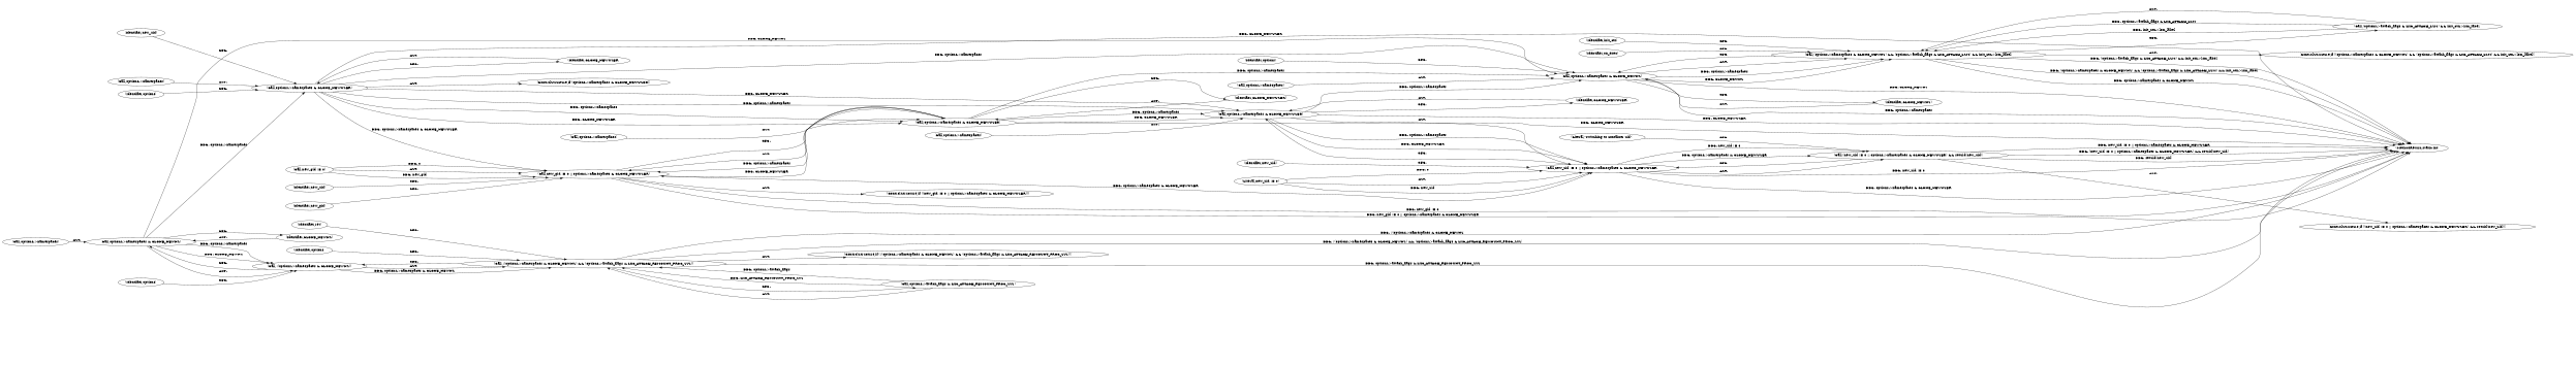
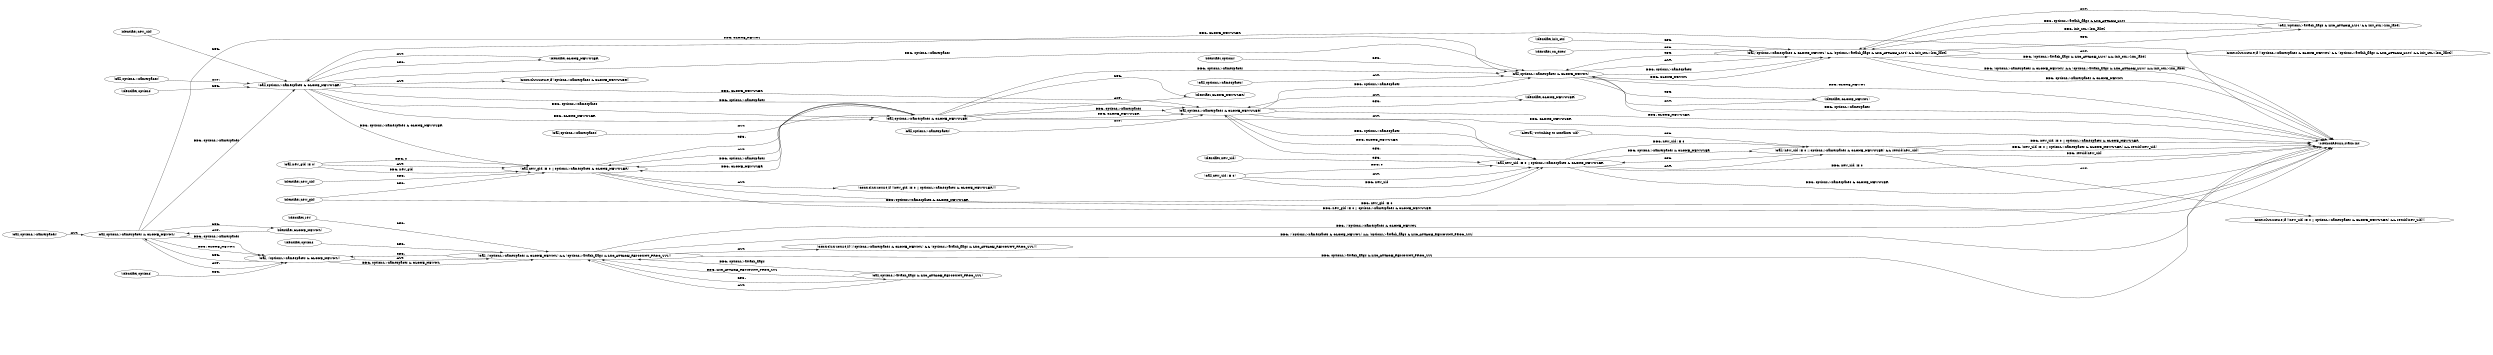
  digraph {
    rankdir=LR
    n1 [label="(Call,options->namespaces & CLONE_NEWNS)"]
    n2 [label="(Call,!(options->namespaces & CLONE_NEWNS))"]
    n3 [label="(Call,options->namespaces & CLONE_NEWUSER)"]
    n4 [label="(Call,options->namespaces & CLONE_NEWNS)"]
    n5 [label="(Identifier,CLONE_NEWNS)"]
    n6 [label="(Call,!(options->namespaces & CLONE_NEWNS) && (options->attach_flags & LXC_ATTACH_REMOUNT_PROC_SYS))"]
    n7 [label="(MethodReturn,static int)"]
    n8 [label="(Call,new_gid != 0 || options->namespaces & CLONE_NEWUSER)"]
    n9 [label="(Call,options->namespaces & CLONE_NEWUSER)"]
    n10 [label="(Call,options->namespaces & CLONE_NEWUSER)"]
    n11 [label="(ControlStructure,if (options->namespaces & CLONE_NEWUSER))"]
    n12 [label="(Identifier,CLONE_NEWUSER)"]
    n13 [label="(Call,(options->namespaces & CLONE_NEWNS) && (options->attach_flags & LXC_ATTACH_LSM) && init_ctx->lsm_label)"]
    n14 [label="(Identifier,CLONE_NEWNS)"]
    n15 [label="(Call,options->attach_flags & LXC_ATTACH_REMOUNT_PROC_SYS)"]
    n16 [label="(ControlStructure,if (!(options->namespaces & CLONE_NEWNS) && (options->attach_flags & LXC_ATTACH_REMOUNT_PROC_SYS)))"]
    n17 [label="(Call,new_uid != 0 || options->namespaces & CLONE_NEWUSER)"]
    n18 [label="(ControlStructure,if ((new_gid != 0 || options->namespaces & CLONE_NEWUSER)))"]
    n19 [label="(Identifier,CLONE_NEWUSER)"]
    n20 [label="(Identifier,CLONE_NEWUSER)"]
    n21 [label="(Call,(new_uid != 0 || options->namespaces & CLONE_NEWUSER) && setuid(new_uid))"]
    n22 [label="(Call,new_gid != 0)"]
    n23 [label="(ControlStructure,if ((new_uid != 0 || options->namespaces & CLONE_NEWUSER) && setuid(new_uid)))"]
-   n24 [label="(Literal,new_uid != 0)"]
+   n24 [label="(Call,new_uid != 0)"]
    n25 [label="(ControlStructure,if ((options->namespaces & CLONE_NEWNS) && (options->attach_flags & LXC_ATTACH_LSM) && init_ctx->lsm_label))"]
    n26 [label="(Call,(options->attach_flags & LXC_ATTACH_LSM) && init_ctx->lsm_label)"]
    n27 [label="(Call,options->namespaces)"]
    n28 [label="(Call,options->namespaces)"]
    n29 [label="(Identifier,new_gid)"]
    n30 [label="(Literal,\"switching to container uid\")"]
    n31 [label="(Identifier,options)"]
    n32 [label="(Call,options->namespaces)"]
    n33 [label="(Identifier,new_uid)"]
    n34 [label="(Call,options->namespaces)"]
    n35 [label="(Identifier,on_exec)"]
    n36 [label="(Call,options->namespaces)"]
    n37 [label="(Identifier,ret)"]
    n38 [label="(Identifier,new_uid)"]
    n39 [label="(Identifier,init_ctx)"]
    n40 [label="(Identifier,options)"]
    n41 [label="(Identifier,options)"]
    n42 [label="(Identifier,options)"]
    n43 [label="(Identifier,new_uid)"]
    n1 -> n2 [label="AST: "]
    n1 -> n2 [label="DDG: options->namespaces"]
    n1 -> n2 [label="DDG: CLONE_NEWNS"]
    n1 -> n3 [label="DDG: options->namespaces"]
    n1 -> n4 [label="DDG: CLONE_NEWNS"]
    n1 -> n5 [label="CFG: "]
    n2 -> n1 [label="CFG: "]
    n2 -> n6 [label="AST: "]
    n2 -> n6 [label="DDG: options->namespaces & CLONE_NEWNS"]
    n3 -> n4 [label="DDG: options->namespaces"]
    n3 -> n7 [label="DDG: CLONE_NEWUSER"]
    n3 -> n8 [label="DDG: options->namespaces & CLONE_NEWUSER"]
    n3 -> n9 [label="DDG: options->namespaces"]
    n3 -> n9 [label="DDG: CLONE_NEWUSER"]
    n3 -> n10 [label="DDG: options->namespaces"]
    n3 -> n10 [label="DDG: CLONE_NEWUSER"]
    n3 -> n11 [label="AST: "]
    n3 -> n12 [label="CFG: "]
    n4 -> n7 [label="DDG: options->namespaces"]
    n4 -> n7 [label="DDG: CLONE_NEWNS"]
    n4 -> n13 [label="AST: "]
    n4 -> n13 [label="DDG: options->namespaces"]
    n4 -> n13 [label="DDG: CLONE_NEWNS"]
    n4 -> n14 [label="CFG: "]
    n5 -> n1 [label="AST: "]
    n6 -> n2 [label="CFG: "]
    n6 -> n7 [label="DDG: !(options->namespaces & CLONE_NEWNS)"]
    n6 -> n7 [label="DDG: !(options->namespaces & CLONE_NEWNS) && (options->attach_flags & LXC_ATTACH_REMOUNT_PROC_SYS)"]
    n6 -> n7 [label="DDG: options->attach_flags & LXC_ATTACH_REMOUNT_PROC_SYS"]
    n6 -> n15 [label="CFG: "]
    n6 -> n16 [label="AST: "]
    n8 -> n7 [label="DDG: new_gid != 0"]
    n8 -> n7 [label="DDG: new_gid != 0 || options->namespaces & CLONE_NEWUSER"]
    n8 -> n9 [label="CFG: "]
-   n8 -> n17 [label="DDG: options->namespaces & CLONE_NEWUSER"]
+   n29 -> n17 [label="DDG: options->namespaces & CLONE_NEWUSER"]
    n8 -> n18 [label="AST: "]
    n9 -> n4 [label="DDG: options->namespaces"]
    n9 -> n7 [label="DDG: CLONE_NEWUSER"]
    n9 -> n8 [label="AST: "]
    n9 -> n8 [label="DDG: options->namespaces"]
    n9 -> n8 [label="DDG: CLONE_NEWUSER"]
    n9 -> n10 [label="DDG: options->namespaces"]
    n9 -> n10 [label="DDG: CLONE_NEWUSER"]
    n9 -> n19 [label="CFG: "]
    n10 -> n4 [label="DDG: options->namespaces"]
    n10 -> n7 [label="DDG: CLONE_NEWUSER"]
    n10 -> n17 [label="AST: "]
    n10 -> n17 [label="DDG: options->namespaces"]
    n10 -> n17 [label="DDG: CLONE_NEWUSER"]
    n10 -> n20 [label="CFG: "]
    n12 -> n3 [label="AST: "]
    n13 -> n4 [label="CFG: "]
    n13 -> n7 [label="DDG: (options->namespaces & CLONE_NEWNS) && (options->attach_flags & LXC_ATTACH_LSM) && init_ctx->lsm_label"]
    n13 -> n7 [label="DDG: options->namespaces & CLONE_NEWNS"]
    n13 -> n7 [label="DDG: (options->attach_flags & LXC_ATTACH_LSM) && init_ctx->lsm_label"]
    n13 -> n25 [label="AST: "]
    n13 -> n26 [label="CFG: "]
    n14 -> n4 [label="AST: "]
    n15 -> n6 [label="AST: "]
    n15 -> n6 [label="DDG: options->attach_flags"]
    n15 -> n6 [label="DDG: LXC_ATTACH_REMOUNT_PROC_SYS"]
    n17 -> n7 [label="DDG: options->namespaces & CLONE_NEWUSER"]
    n17 -> n7 [label="DDG: new_uid != 0"]
    n17 -> n10 [label="CFG: "]
    n17 -> n21 [label="AST: "]
    n17 -> n21 [label="DDG: new_uid != 0"]
    n17 -> n21 [label="DDG: options->namespaces & CLONE_NEWUSER"]
    n19 -> n9 [label="AST: "]
    n20 -> n10 [label="AST: "]
    n21 -> n7 [label="DDG: new_uid != 0 || options->namespaces & CLONE_NEWUSER"]
    n21 -> n7 [label="DDG: (new_uid != 0 || options->namespaces & CLONE_NEWUSER) && setuid(new_uid)"]
    n21 -> n7 [label="DDG: setuid(new_uid)"]
    n21 -> n17 [label="CFG: "]
    n21 -> n23 [label="AST: "]
    n22 -> n8 [label="AST: "]
    n22 -> n8 [label="DDG: new_gid"]
    n22 -> n8 [label="DDG: 0"]
    n24 -> n17 [label="AST: "]
    n24 -> n17 [label="DDG: new_uid"]
    n24 -> n17 [label="DDG: 0"]
    n26 -> n13 [label="AST: "]
    n26 -> n13 [label="DDG: options->attach_flags & LXC_ATTACH_LSM"]
    n26 -> n13 [label="DDG: init_ctx->lsm_label"]
    n27 -> n1 [label="AST: "]
    n28 -> n3 [label="AST: "]
    n29 -> n8 [label="CFG: "]
    n30 -> n21 [label="CFG: "]
    n31 -> n3 [label="CFG: "]
    n32 -> n9 [label="AST: "]
    n33 -> n17 [label="CFG: "]
    n34 -> n4 [label="AST: "]
    n35 -> n13 [label="CFG: "]
    n36 -> n10 [label="AST: "]
    n37 -> n6 [label="CFG: "]
    n38 -> n8 [label="CFG: "]
    n39 -> n13 [label="CFG: "]
    n40 -> n4 [label="CFG: "]
    n41 -> n6 [label="CFG: "]
    n42 -> n2 [label="CFG: "]
    n43 -> n3 [label="CFG: "]
  }
